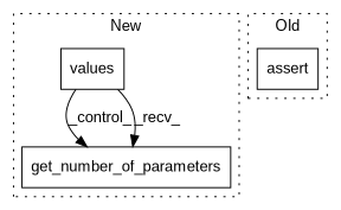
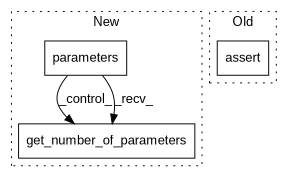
  digraph {
    fontname="Liberation Sans"
    node [a=32 shape=box fontname="Liberation Sans"]
    edge [fontname="Liberation Sans"]
    n1 [l=26 label=get_number_of_parameters s=6351]
-   n2 [l=8 label=values s=6321]
+   n2 [l=8 label=parameters s=6321]
    n3 [l="14,1" label=assert s="6681,6734"]
    subgraph cluster_1 {
      label=New
      style=dotted
      n1
      n2
    }
    subgraph cluster_2 {
      label=Old
      style=dotted
      n3
    }
    n2 -> n1 [label=_control_]
    n2 -> n1 [label=_recv_]
  }
